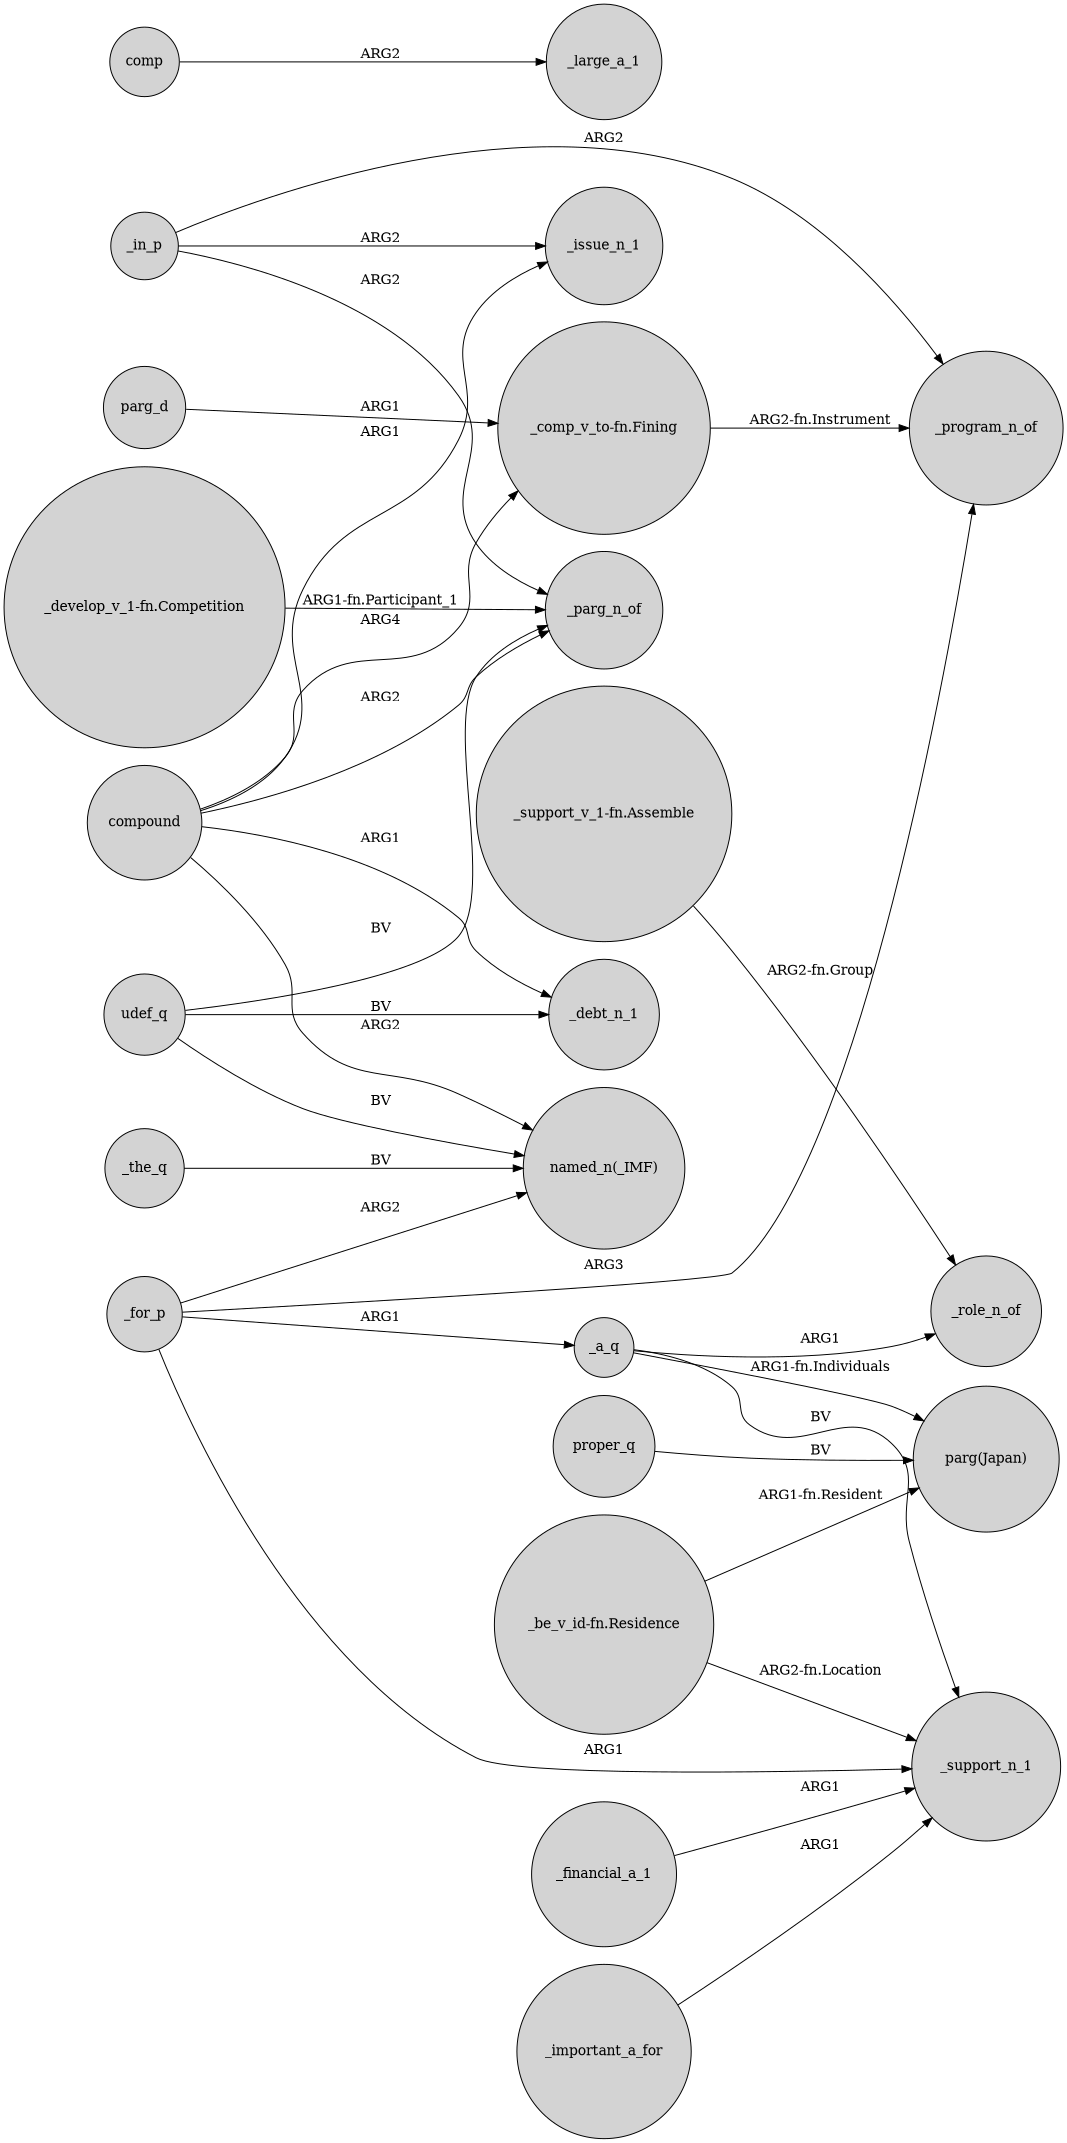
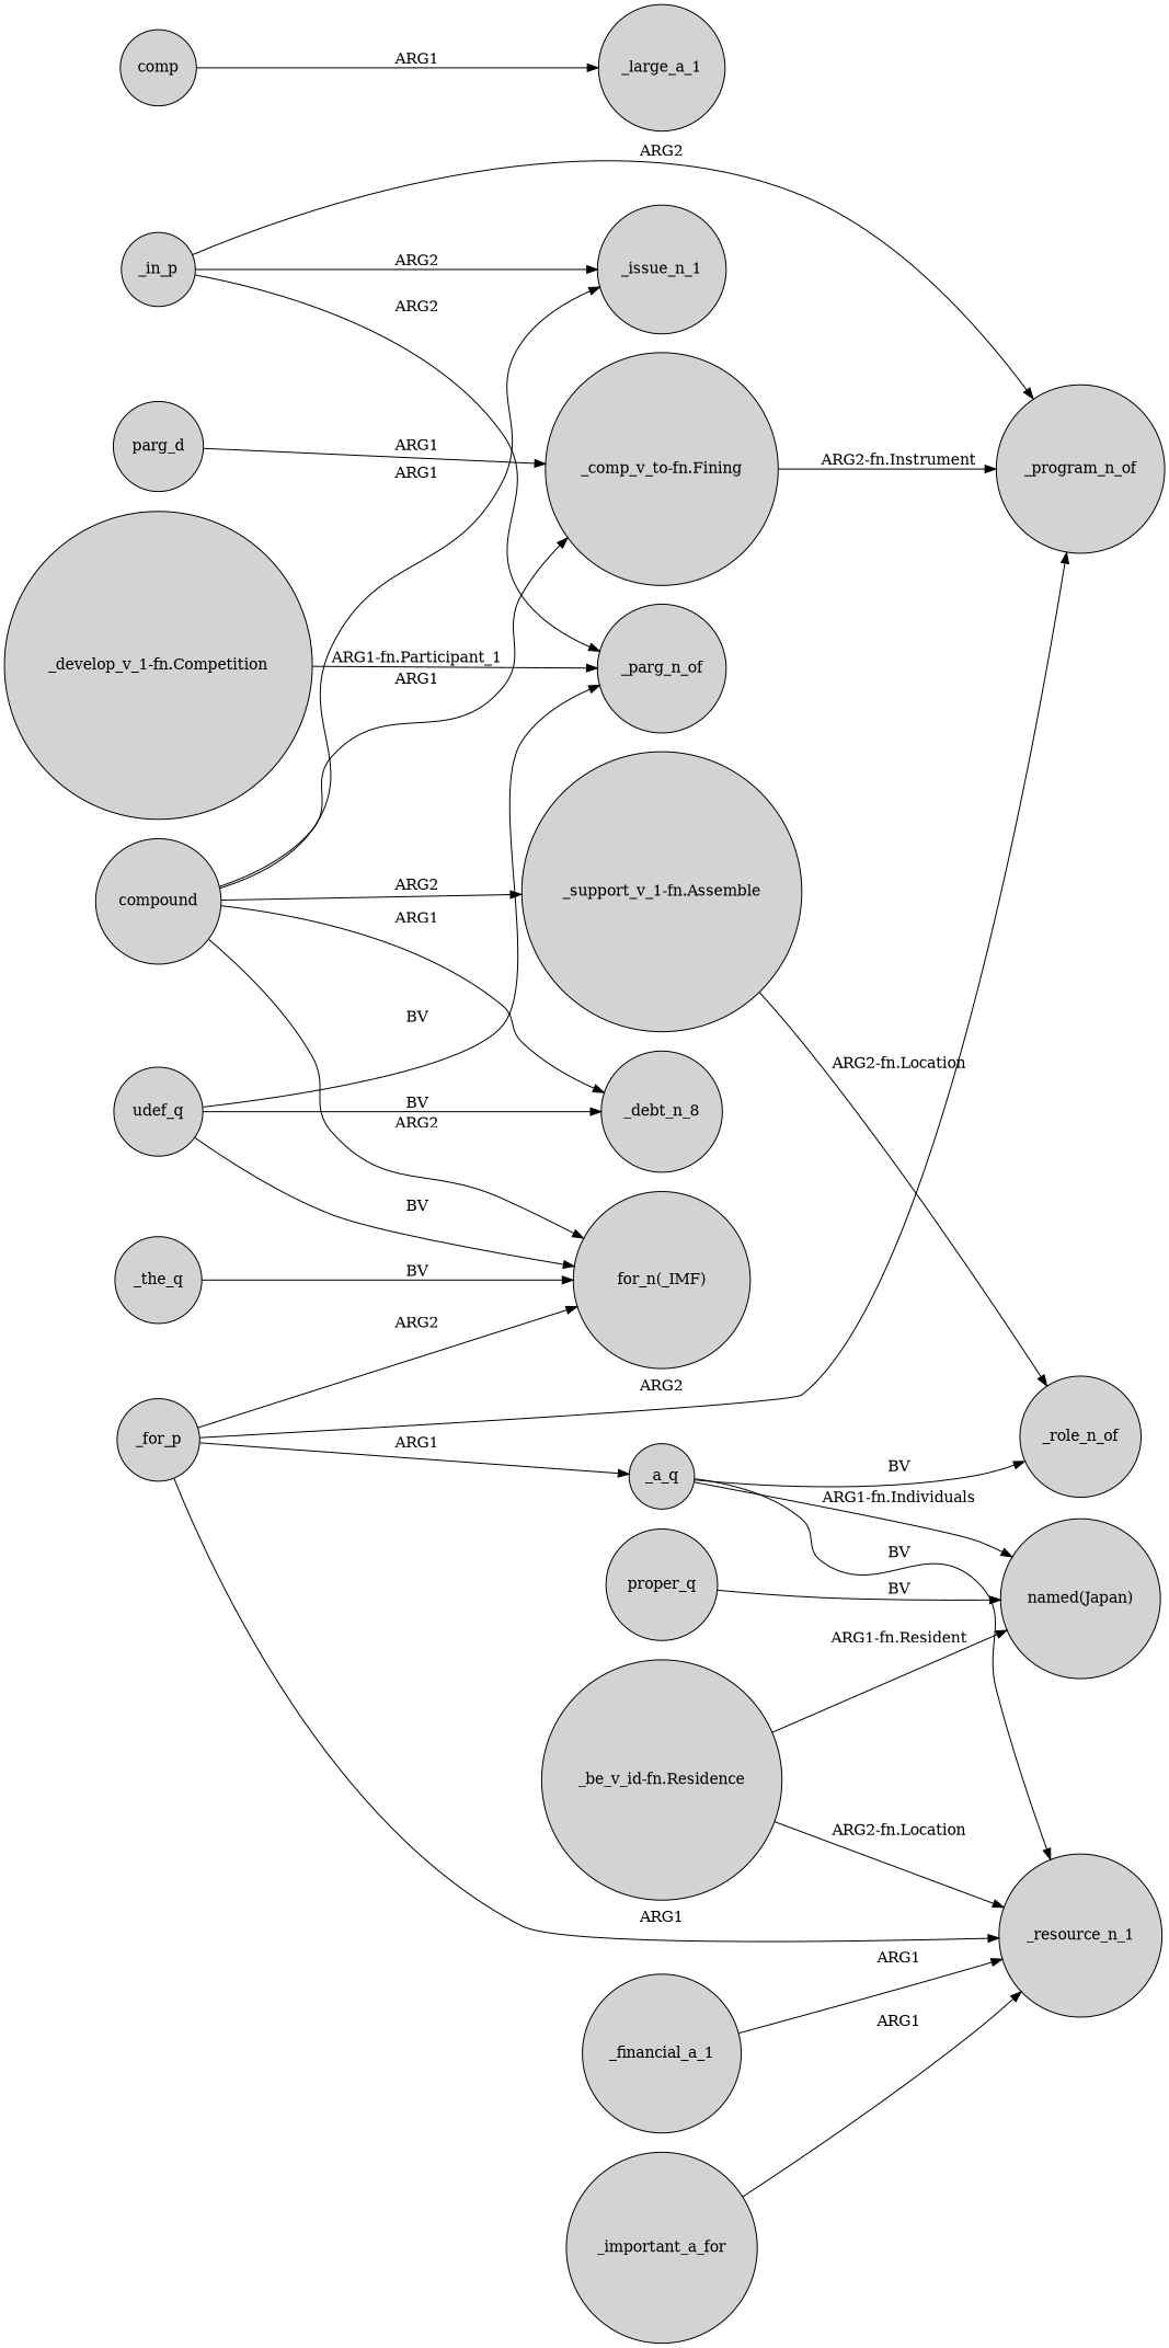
  digraph {
    rankdir=LR
    node [shape=circle style=filled]
    n1 [label="_comp_v_to-fn.Fining"]
    parg_d
    _program_n_of
    comp
    _large_a_1
    _for_p
-   "named_n(_IMF)"
-   _resource_n_1 [label=_support_n_1]
+   "named_n(_IMF)" [label="for_n(_IMF)"]
+   _resource_n_1
    _a_q
    _in_p
    n11 [label=_parg_n_of]
    _issue_n_1
    compound
-   _debt_n_1
+   _debt_n_1 [label=_debt_n_8]
    "_be_v_id-fn.Residence"
-   "named(Japan)" [label="parg(Japan)"]
+   "named(Japan)"
    udef_q
    "_develop_v_1-fn.Competition"
    _financial_a_1
    _important_a_for
    _role_n_of
    proper_q
    "_support_v_1-fn.Assemble"
    _the_q
    n1 -> _program_n_of [label="ARG2-fn.Instrument"]
    parg_d -> n1 [label=ARG1]
-   comp -> _large_a_1 [label=ARG2]
-   _for_p -> _program_n_of [label=ARG3]
+   comp -> _large_a_1 [label=ARG1]
+   _for_p -> _program_n_of [label=ARG2]
    _for_p -> "named_n(_IMF)" [label=ARG2]
    _for_p -> _resource_n_1 [label=ARG1]
    _for_p -> _a_q [label=ARG1]
    _a_q -> _resource_n_1 [label=BV]
    _a_q -> "named(Japan)" [label="ARG1-fn.Individuals"]
-   _a_q -> _role_n_of [label=ARG1]
+   _a_q -> _role_n_of [label=BV]
    _in_p -> _program_n_of [label=ARG2]
    _in_p -> n11 [label=ARG2]
    _in_p -> _issue_n_1 [label=ARG2]
-   compound -> n1 [label=ARG4]
+   compound -> n1 [label=ARG1]
    compound -> "named_n(_IMF)" [label=ARG2]
-   compound -> n11 [label=ARG2]
+   compound -> "_support_v_1-fn.Assemble" [label=ARG2]
    compound -> _issue_n_1 [label=ARG1]
    compound -> _debt_n_1 [label=ARG1]
    "_be_v_id-fn.Residence" -> _resource_n_1 [label="ARG2-fn.Location"]
    "_be_v_id-fn.Residence" -> "named(Japan)" [label="ARG1-fn.Resident"]
    udef_q -> "named_n(_IMF)" [label=BV]
    udef_q -> n11 [label=BV]
    udef_q -> _debt_n_1 [label=BV]
    "_develop_v_1-fn.Competition" -> n11 [label="ARG1-fn.Participant_1"]
    _financial_a_1 -> _resource_n_1 [label=ARG1]
    _important_a_for -> _resource_n_1 [label=ARG1]
    proper_q -> "named(Japan)" [label=BV]
-   "_support_v_1-fn.Assemble" -> _role_n_of [label="ARG2-fn.Group"]
+   "_support_v_1-fn.Assemble" -> _role_n_of [label="ARG2-fn.Location"]
    _the_q -> "named_n(_IMF)" [label=BV]
  }
